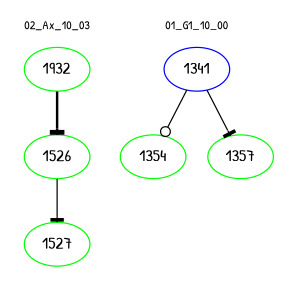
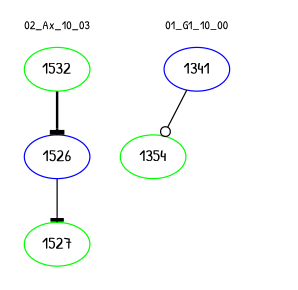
  digraph {
    fontname="Patrick Hand"
    node [color=green fontname="Patrick Hand"]
    edge [arrowhead=tee color=black fontname="Patrick Hand" style=solid]
-   n1 [label=1526]
-   n2 [label=1932]
+   n1 [color=blue label=1526]
+   n2 [label=1532]
    n3 [label=1527]
    n4 [color=blue label=1341]
    n5 [label=1354]
-   n6 [label=1357]
    subgraph cluster_1 {
      color=white
      fontsize=10
      label="02_Ax_10_03"
      n1
      n2
      n3
    }
    subgraph cluster_2 {
      color=white
      fontsize=10
      label="01_G1_10_00"
      n4
      n5
-     n6
    }
    n1 -> n3
    n2 -> n1 [style=bold]
    n4 -> n5 [arrowhead=odot]
-   n4 -> n6
  }
